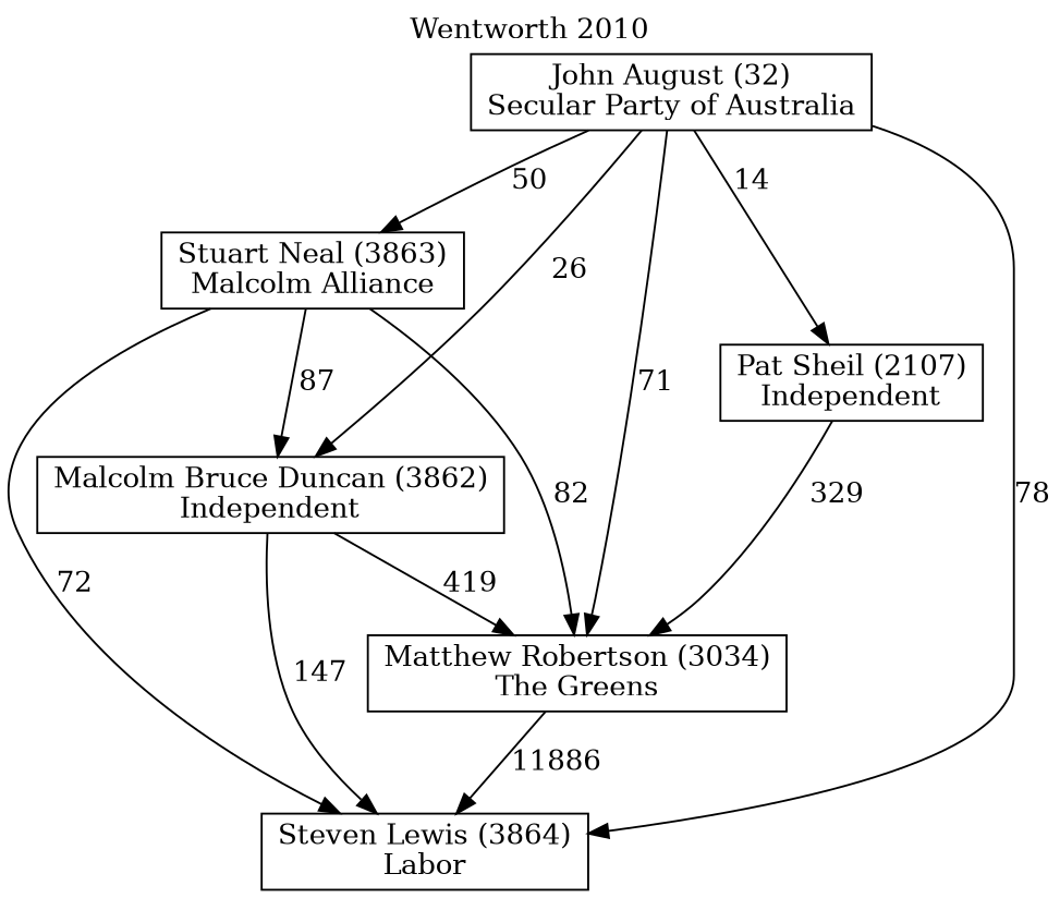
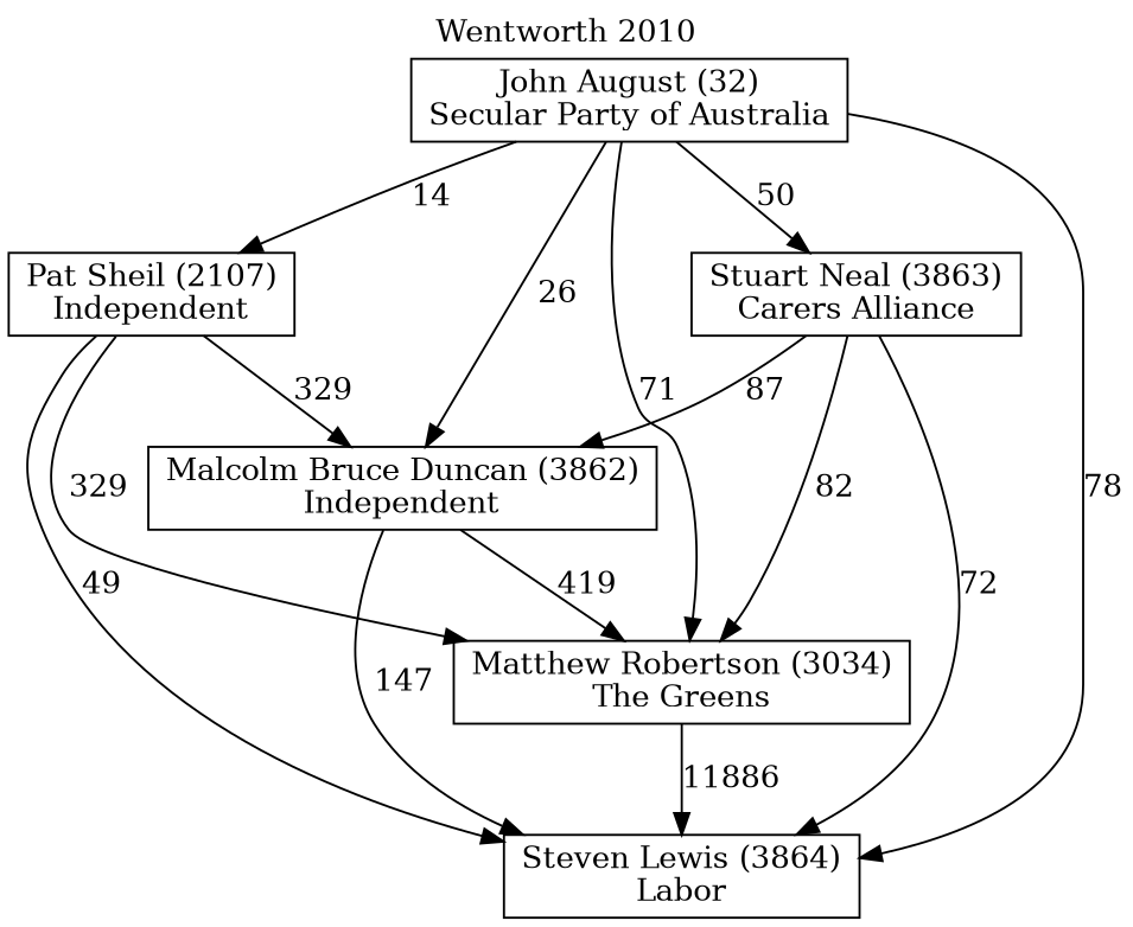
  digraph {
    label="Wentworth 2010"
    labelloc=t
    mclimit=10
    node [shape=box]
    n1 [label="Steven Lewis (3864)\nLabor"]
    n2 [label="Matthew Robertson (3034)\nThe Greens"]
    n3 [label="Malcolm Bruce Duncan (3862)\nIndependent"]
    n4 [label="Pat Sheil (2107)\nIndependent"]
-   n5 [label="Stuart Neal (3863)\nMalcolm Alliance"]
+   n5 [label="Stuart Neal (3863)\nCarers Alliance"]
    n6 [label="John August (32)\nSecular Party of Australia"]
    n2 -> n1 [label=11886]
    n3 -> n1 [label=147]
    n3 -> n2 [label=419]
+   n4 -> n1 [label=49]
    n4 -> n2 [label=329]
+   n4 -> n3 [label=329]
    n5 -> n1 [label=72]
    n5 -> n2 [label=82]
    n5 -> n3 [label=87]
    n6 -> n1 [label=78]
    n6 -> n2 [label=71]
    n6 -> n3 [label=26]
    n6 -> n4 [label=14]
    n6 -> n5 [label=50]
  }
